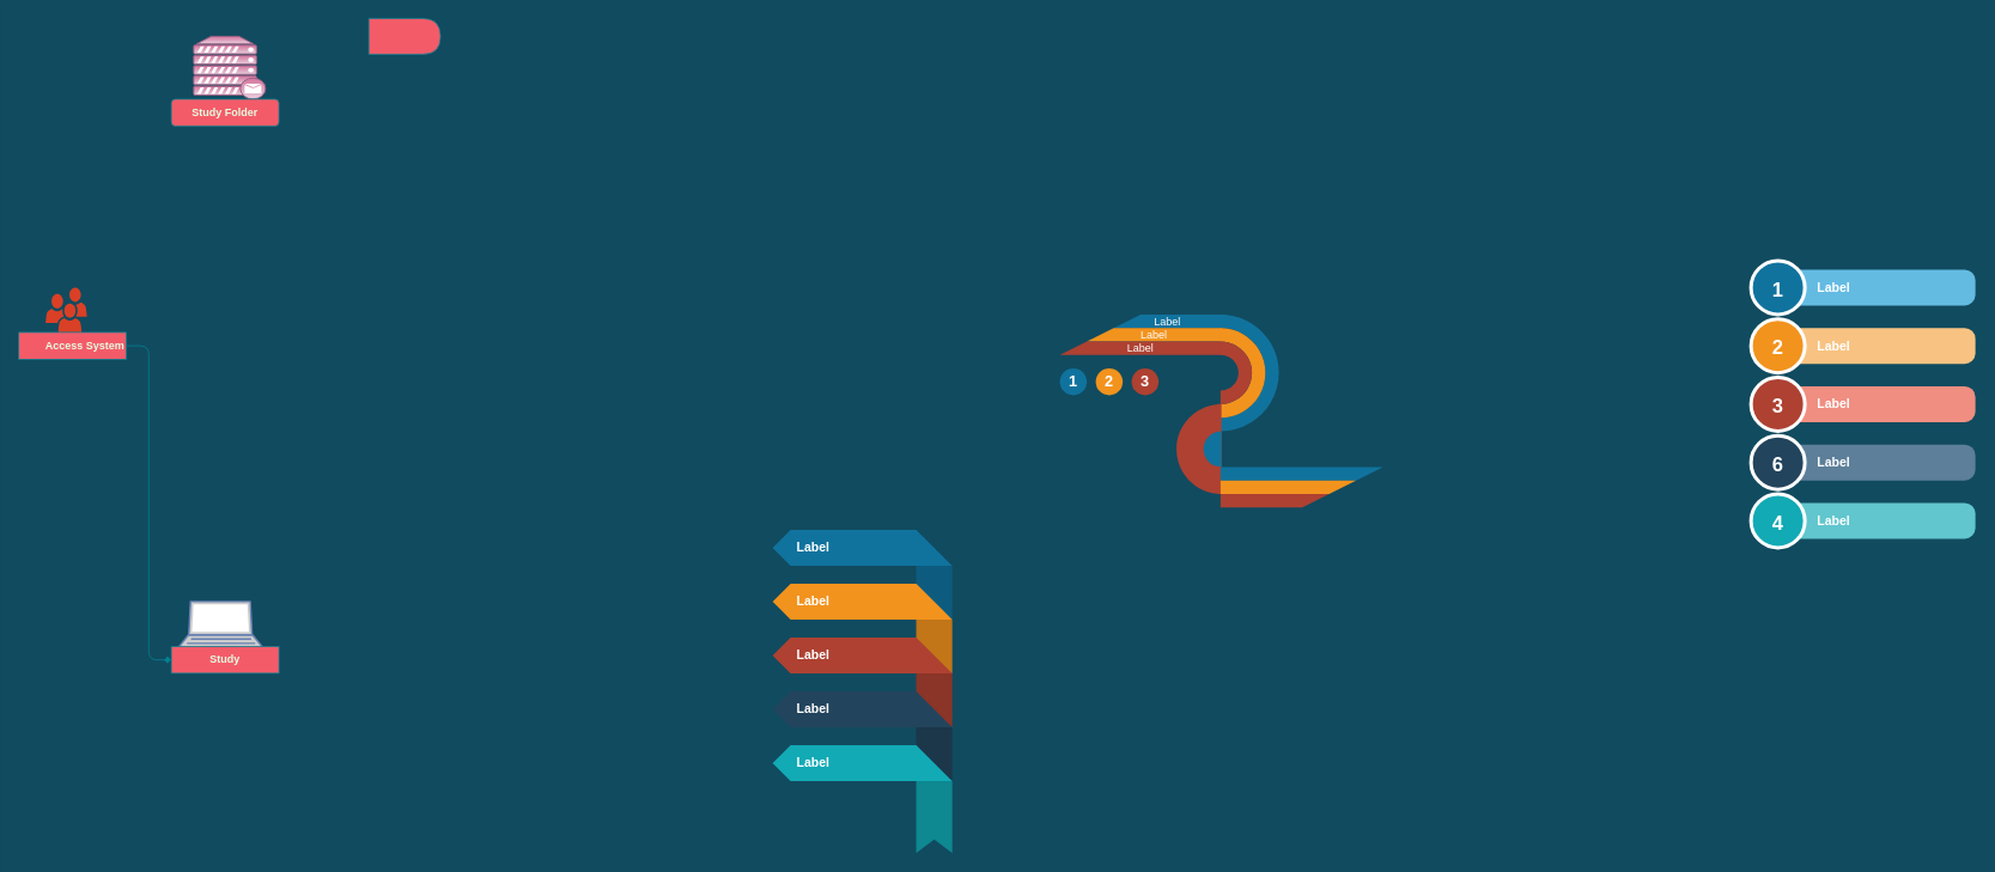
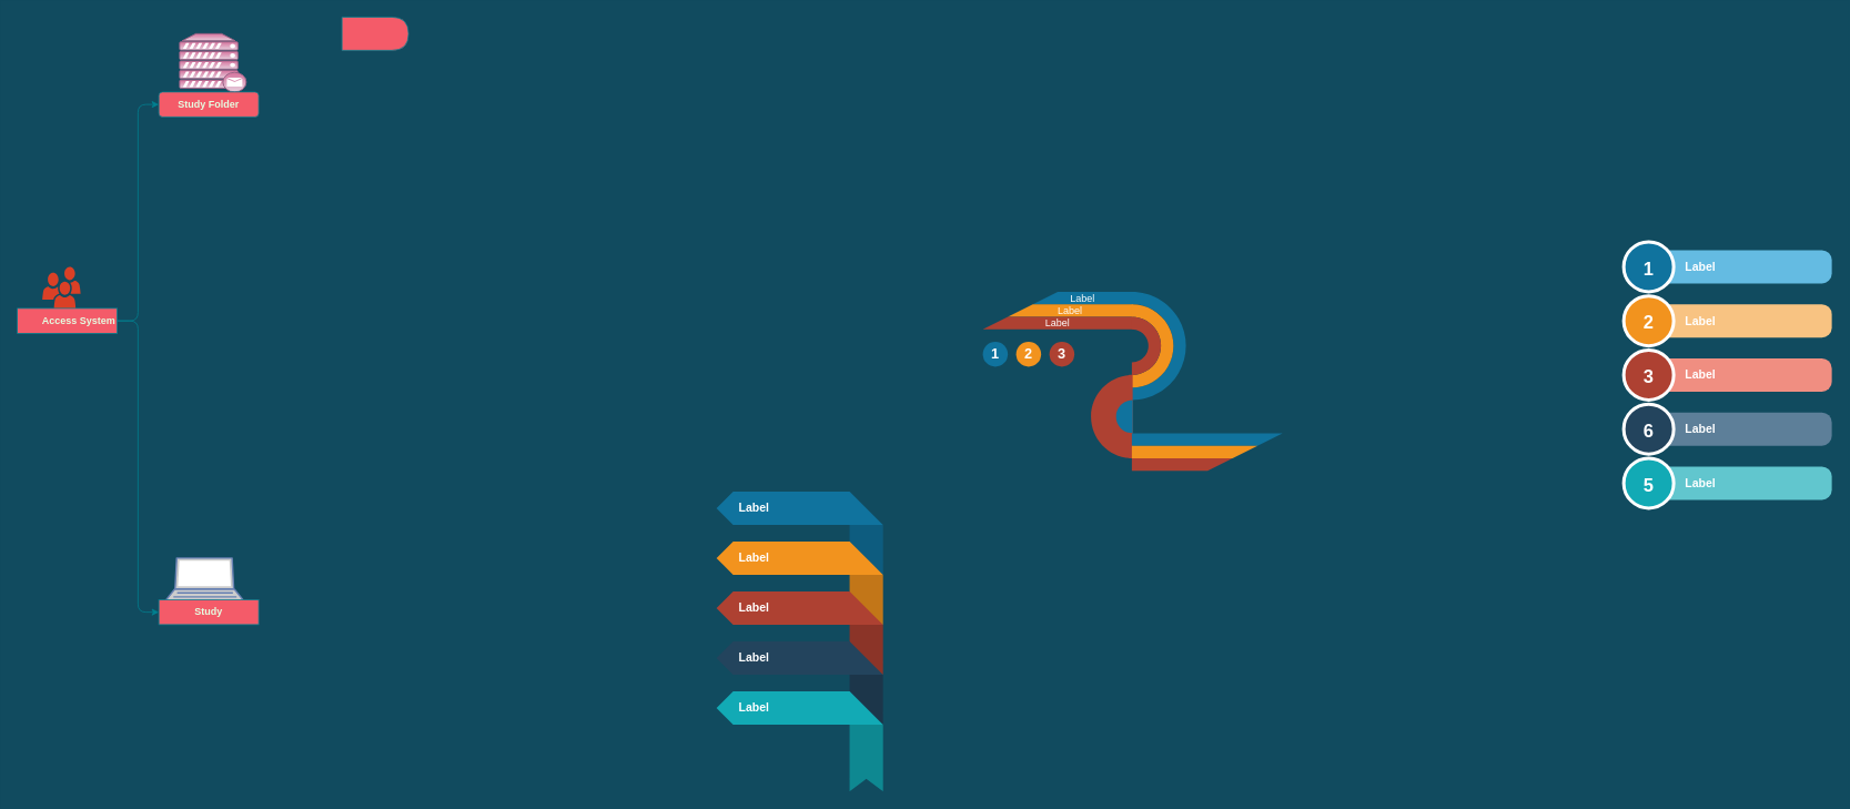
  <mxCell id="0" />
  <mxCell id="1" parent="0" />
  <mxCell id="2" value="" style="sketch=0;pointerEvents=1;shadow=0;dashed=0;html=1;strokeColor=none;labelPosition=center;verticalLabelPosition=bottom;verticalAlign=top;outlineConnect=0;align=center;shape=mxgraph.office.users.users;fillColor=#DA4026;rounded=0;fontColor=#E4FDE1;" vertex="1" parent="1"><mxGeometry x="50" y="320" width="46" height="50" as="geometry" /></mxCell>
- <mxCell id="4" style="edgeStyle=orthogonalEdgeStyle;curved=0;rounded=1;sketch=0;orthogonalLoop=1;jettySize=auto;html=1;entryX=0;entryY=0.5;entryDx=0;entryDy=0;fontFamily=Helvetica;fontColor=#E4FDE1;strokeColor=#028090;fillColor=#F45B69;endArrow=diamond;" edge="1" parent="1" source="5" target="9"><mxGeometry relative="1" as="geometry" /></mxCell>
+ <mxCell id="3" style="edgeStyle=orthogonalEdgeStyle;curved=0;rounded=1;sketch=0;orthogonalLoop=1;jettySize=auto;html=1;exitX=1;exitY=0.5;exitDx=0;exitDy=0;entryX=0;entryY=0.5;entryDx=0;entryDy=0;fontFamily=Helvetica;fontColor=#E4FDE1;strokeColor=#028090;fillColor=#F45B69;" edge="1" parent="1" source="5" target="7"><mxGeometry relative="1" as="geometry" /></mxCell>
+ <mxCell id="4" style="edgeStyle=orthogonalEdgeStyle;curved=0;rounded=1;sketch=0;orthogonalLoop=1;jettySize=auto;html=1;entryX=0;entryY=0.5;entryDx=0;entryDy=0;fontFamily=Helvetica;fontColor=#E4FDE1;strokeColor=#028090;fillColor=#F45B69;" edge="1" parent="1" source="5" target="9"><mxGeometry relative="1" as="geometry" /></mxCell>
  <mxCell id="5" value="&lt;h4&gt;Access System&lt;/h4&gt;" style="whiteSpace=wrap;html=1;rounded=0;sketch=0;fontColor=#E4FDE1;strokeColor=#028090;fillColor=#F45B69;align=right;" vertex="1" parent="1"><mxGeometry x="20" y="370" width="120" height="30" as="geometry" /></mxCell>
  <mxCell id="6" value="" style="verticalAlign=top;verticalLabelPosition=bottom;labelPosition=center;align=center;html=1;outlineConnect=0;fillColor=#e6d0de;strokeColor=#996185;gradientDirection=north;strokeWidth=2;shape=mxgraph.networks.mail_server;rounded=0;sketch=0;gradientColor=#d5739d;" vertex="1" parent="1"><mxGeometry x="215" y="40" width="80" height="70" as="geometry" /></mxCell>
  <mxCell id="7" value="&lt;h4&gt;Study Folder&lt;/h4&gt;" style="whiteSpace=wrap;html=1;sketch=0;fontColor=#E4FDE1;strokeColor=#028090;fillColor=#F45B69;align=center;rounded=1;" vertex="1" parent="1"><mxGeometry x="190" y="110" width="120" height="30" as="geometry" /></mxCell>
  <mxCell id="8" value="" style="fontColor=#0066CC;verticalAlign=top;verticalLabelPosition=bottom;labelPosition=center;align=center;html=1;outlineConnect=0;fillColor=#CCCCCC;strokeColor=#6881B3;gradientColor=none;gradientDirection=north;strokeWidth=2;shape=mxgraph.networks.laptop;rounded=0;sketch=0;fontFamily=Helvetica;" vertex="1" parent="1"><mxGeometry x="195" y="670" width="100" height="55" as="geometry" /></mxCell>
  <mxCell id="9" value="&lt;h4&gt;Study&lt;/h4&gt;" style="whiteSpace=wrap;html=1;rounded=0;sketch=0;fontColor=#E4FDE1;strokeColor=#028090;fillColor=#F45B69;align=center;" vertex="1" parent="1"><mxGeometry x="190" y="720" width="120" height="30" as="geometry" /></mxCell>
  <mxCell id="10" value="Label" style="shape=manualInput;whiteSpace=wrap;html=1;shadow=0;fillColor=#10739E;strokeColor=none;fontSize=12;fontColor=#FFFFFF;align=center;direction=north;flipV=1;rounded=0;sketch=0;fontFamily=Helvetica;" vertex="1" parent="1"><mxGeometry x="1240" y="350" width="120" height="15" as="geometry" /></mxCell>
  <mxCell id="11" value="Label" style="shape=manualInput;whiteSpace=wrap;html=1;shadow=0;fillColor=#F2931E;strokeColor=none;fontSize=12;fontColor=#FFFFFF;align=center;direction=north;flipV=1;rounded=0;sketch=0;fontFamily=Helvetica;" vertex="1" parent="1"><mxGeometry x="1210" y="365" width="150" height="15" as="geometry" /></mxCell>
  <mxCell id="12" value="Label" style="shape=manualInput;whiteSpace=wrap;html=1;shadow=0;fillColor=#AE4132;strokeColor=none;fontSize=12;fontColor=#FFFFFF;align=center;direction=north;flipV=1;rounded=0;sketch=0;fontFamily=Helvetica;" vertex="1" parent="1"><mxGeometry x="1180" y="380" width="180" height="15" as="geometry" /></mxCell>
  <mxCell id="13" value="" style="verticalLabelPosition=bottom;verticalAlign=top;html=1;shape=mxgraph.basic.partConcEllipse;fillColor=#10739E;strokeColor=none;startAngle=0;endAngle=0.5;arcWidth=0.23;shadow=0;fontSize=7;fontColor=#FFFFFF;align=left;rounded=0;sketch=0;fontFamily=Helvetica;" vertex="1" parent="1"><mxGeometry x="1294" y="350" width="130" height="130" as="geometry" /></mxCell>
  <mxCell id="14" value="" style="verticalLabelPosition=bottom;verticalAlign=top;html=1;shape=mxgraph.basic.partConcEllipse;fillColor=#F2931E;strokeColor=none;startAngle=0;endAngle=0.5;arcWidth=0.3;shadow=0;fontSize=7;fontColor=#FFFFFF;align=left;rounded=0;sketch=0;fontFamily=Helvetica;" vertex="1" parent="1"><mxGeometry x="1309" y="365" width="100" height="100" as="geometry" /></mxCell>
  <mxCell id="15" value="" style="verticalLabelPosition=bottom;verticalAlign=top;html=1;shape=mxgraph.basic.partConcEllipse;fillColor=#AE4132;strokeColor=none;startAngle=0;endAngle=0.5;arcWidth=0.43;shadow=0;fontSize=7;fontColor=#FFFFFF;align=left;rounded=0;sketch=0;fontFamily=Helvetica;" vertex="1" parent="1"><mxGeometry x="1324" y="380" width="70" height="70" as="geometry" /></mxCell>
  <mxCell id="16" value="" style="verticalLabelPosition=bottom;verticalAlign=top;html=1;shape=mxgraph.basic.partConcEllipse;fillColor=#AE4132;strokeColor=none;startAngle=0.5;endAngle=0.0;arcWidth=0.23;shadow=0;fontSize=7;fontColor=#FFFFFF;align=left;rounded=0;sketch=0;fontFamily=Helvetica;" vertex="1" parent="1"><mxGeometry x="1295" y="435" width="130" height="130" as="geometry" /></mxCell>
  <mxCell id="17" value="" style="verticalLabelPosition=bottom;verticalAlign=top;html=1;shape=mxgraph.basic.partConcEllipse;fillColor=#F2931E;strokeColor=none;startAngle=0.5;endAngle=0.0;arcWidth=0.3;shadow=0;fontSize=7;fontColor=#FFFFFF;align=left;rounded=0;sketch=0;fontFamily=Helvetica;" vertex="1" parent="1"><mxGeometry x="1310" y="450" width="100" height="100" as="geometry" /></mxCell>
  <mxCell id="18" value="" style="verticalLabelPosition=bottom;verticalAlign=top;html=1;shape=mxgraph.basic.partConcEllipse;fillColor=#10739E;strokeColor=none;startAngle=0.5;endAngle=0.0;arcWidth=0.43;shadow=0;fontSize=7;fontColor=#FFFFFF;align=left;rounded=0;sketch=0;fontFamily=Helvetica;" vertex="1" parent="1"><mxGeometry x="1325" y="465" width="70" height="70" as="geometry" /></mxCell>
  <mxCell id="19" value="" style="shape=manualInput;whiteSpace=wrap;html=1;shadow=0;fillColor=#10739E;strokeColor=none;fontSize=12;fontColor=#FFFFFF;align=center;direction=north;flipH=1;rounded=0;sketch=0;fontFamily=Helvetica;" vertex="1" parent="1"><mxGeometry x="1359" y="520" width="181" height="15" as="geometry" /></mxCell>
  <mxCell id="20" value="" style="shape=manualInput;whiteSpace=wrap;html=1;shadow=0;fillColor=#F2931E;strokeColor=none;fontSize=12;fontColor=#FFFFFF;align=center;direction=north;flipH=1;rounded=0;sketch=0;fontFamily=Helvetica;" vertex="1" parent="1"><mxGeometry x="1359" y="535" width="151" height="15" as="geometry" /></mxCell>
  <mxCell id="21" value="" style="shape=manualInput;whiteSpace=wrap;html=1;shadow=0;fillColor=#AE4132;strokeColor=none;fontSize=12;fontColor=#FFFFFF;align=center;direction=north;flipH=1;rounded=0;sketch=0;fontFamily=Helvetica;" vertex="1" parent="1"><mxGeometry x="1359" y="550" width="121" height="15" as="geometry" /></mxCell>
  <mxCell id="22" value="1" style="ellipse;whiteSpace=wrap;html=1;aspect=fixed;shadow=0;strokeColor=none;fillColor=#10739E;fontSize=17;fontColor=#FFFFFF;align=center;fontStyle=1;rounded=0;sketch=0;fontFamily=Helvetica;" vertex="1" parent="1"><mxGeometry x="1180" y="410" width="30" height="30" as="geometry" /></mxCell>
  <mxCell id="23" value="2" style="ellipse;whiteSpace=wrap;html=1;aspect=fixed;shadow=0;strokeColor=none;fillColor=#F2931E;fontSize=17;fontColor=#FFFFFF;align=center;fontStyle=1;rounded=0;sketch=0;fontFamily=Helvetica;" vertex="1" parent="1"><mxGeometry x="1220" y="410" width="30" height="30" as="geometry" /></mxCell>
  <mxCell id="24" value="3" style="ellipse;whiteSpace=wrap;html=1;aspect=fixed;shadow=0;strokeColor=none;fillColor=#AE4132;fontSize=17;fontColor=#FFFFFF;align=center;fontStyle=1;rounded=0;sketch=0;fontFamily=Helvetica;" vertex="1" parent="1"><mxGeometry x="1260" y="410" width="30" height="30" as="geometry" /></mxCell>
  <mxCell id="25" value="Label" style="html=1;shape=mxgraph.infographic.bannerHalfFold;dx=40;dx2=20;notch=15;fillColor=#10739E;strokeColor=none;align=left;verticalAlign=top;fontColor=#ffffff;fontSize=14;fontStyle=1;spacingLeft=25;spacingTop=5;rounded=0;sketch=0;fontFamily=Helvetica;" vertex="1" parent="1"><mxGeometry x="860" y="590" width="200" height="100" as="geometry" /></mxCell>
  <mxCell id="26" value="Label" style="html=1;shape=mxgraph.infographic.bannerHalfFold;dx=40;dx2=20;notch=15;fillColor=#F2931E;strokeColor=none;align=left;verticalAlign=top;fontColor=#ffffff;fontSize=14;fontStyle=1;spacingLeft=25;spacingTop=5;rounded=0;sketch=0;fontFamily=Helvetica;" vertex="1" parent="1"><mxGeometry x="860" y="650" width="200" height="100" as="geometry" /></mxCell>
  <mxCell id="27" value="Label" style="html=1;shape=mxgraph.infographic.bannerHalfFold;dx=40;dx2=20;notch=15;fillColor=#AE4132;strokeColor=none;align=left;verticalAlign=top;fontColor=#ffffff;fontSize=14;fontStyle=1;spacingLeft=25;spacingTop=5;rounded=0;sketch=0;fontFamily=Helvetica;" vertex="1" parent="1"><mxGeometry x="860" y="710" width="200" height="100" as="geometry" /></mxCell>
  <mxCell id="28" value="Label" style="html=1;shape=mxgraph.infographic.bannerHalfFold;dx=40;dx2=20;notch=15;fillColor=#23445D;strokeColor=none;align=left;verticalAlign=top;fontColor=#ffffff;fontSize=14;fontStyle=1;spacingLeft=25;spacingTop=5;rounded=0;sketch=0;fontFamily=Helvetica;" vertex="1" parent="1"><mxGeometry x="860" y="770" width="200" height="100" as="geometry" /></mxCell>
  <mxCell id="29" value="Label" style="html=1;shape=mxgraph.infographic.bannerHalfFold;dx=40;dx2=20;notch=15;fillColor=#12AAB5;strokeColor=none;align=left;verticalAlign=top;fontColor=#ffffff;fontSize=14;fontStyle=1;spacingLeft=25;spacingTop=5;rounded=0;sketch=0;fontFamily=Helvetica;" vertex="1" parent="1"><mxGeometry x="860" y="830" width="200" height="120" as="geometry" /></mxCell>
  <mxCell id="30" value="Label" style="shape=rect;rounded=1;whiteSpace=wrap;html=1;shadow=0;strokeColor=none;fillColor=#64BBE2;arcSize=30;fontSize=14;spacingLeft=42;fontStyle=1;fontColor=#FFFFFF;align=left;sketch=0;fontFamily=Helvetica;" vertex="1" parent="1"><mxGeometry x="1980" y="300" width="220" height="40" as="geometry" /></mxCell>
  <mxCell id="31" value="1" style="shape=ellipse;perimeter=ellipsePerimeter;fontSize=22;fontStyle=1;shadow=0;strokeColor=#ffffff;fillColor=#10739E;strokeWidth=4;fontColor=#ffffff;align=center;rounded=0;sketch=0;fontFamily=Helvetica;" vertex="1" parent="1"><mxGeometry x="1950" y="290" width="60" height="60" as="geometry" /></mxCell>
  <mxCell id="32" value="Label" style="shape=rect;rounded=1;whiteSpace=wrap;html=1;shadow=0;strokeColor=none;fillColor=#F8C382;arcSize=30;fontSize=14;spacingLeft=42;fontStyle=1;fontColor=#FFFFFF;align=left;sketch=0;fontFamily=Helvetica;" vertex="1" parent="1"><mxGeometry x="1980" y="365" width="220" height="40" as="geometry" /></mxCell>
  <mxCell id="33" value="2" style="shape=ellipse;perimeter=ellipsePerimeter;fontSize=22;fontStyle=1;shadow=0;strokeColor=#ffffff;fillColor=#F2931E;strokeWidth=4;fontColor=#ffffff;align=center;rounded=0;sketch=0;fontFamily=Helvetica;" vertex="1" parent="1"><mxGeometry x="1950" y="355" width="60" height="60" as="geometry" /></mxCell>
  <mxCell id="34" value="Label" style="shape=rect;rounded=1;whiteSpace=wrap;html=1;shadow=0;strokeColor=none;fillColor=#F08E81;arcSize=30;fontSize=14;spacingLeft=42;fontStyle=1;fontColor=#FFFFFF;align=left;sketch=0;fontFamily=Helvetica;" vertex="1" parent="1"><mxGeometry x="1980" y="430" width="220" height="40" as="geometry" /></mxCell>
  <mxCell id="35" value="3" style="shape=ellipse;perimeter=ellipsePerimeter;fontSize=22;fontStyle=1;shadow=0;strokeColor=#ffffff;fillColor=#AE4132;strokeWidth=4;fontColor=#ffffff;align=center;rounded=0;sketch=0;fontFamily=Helvetica;" vertex="1" parent="1"><mxGeometry x="1950" y="420" width="60" height="60" as="geometry" /></mxCell>
  <mxCell id="36" value="Label" style="shape=rect;rounded=1;whiteSpace=wrap;html=1;shadow=0;strokeColor=none;fillColor=#5D7F99;arcSize=30;fontSize=14;spacingLeft=42;fontStyle=1;fontColor=#FFFFFF;align=left;sketch=0;fontFamily=Helvetica;" vertex="1" parent="1"><mxGeometry x="1980" y="495" width="220" height="40" as="geometry" /></mxCell>
  <mxCell id="37" value="6" style="shape=ellipse;perimeter=ellipsePerimeter;fontSize=22;fontStyle=1;shadow=0;strokeColor=#ffffff;fillColor=#23445D;strokeWidth=4;fontColor=#ffffff;align=center;rounded=0;sketch=0;fontFamily=Helvetica;" vertex="1" parent="1"><mxGeometry x="1950" y="485" width="60" height="60" as="geometry" /></mxCell>
  <mxCell id="38" value="Label" style="shape=rect;rounded=1;whiteSpace=wrap;html=1;shadow=0;strokeColor=none;fillColor=#61C6CE;arcSize=30;fontSize=14;spacingLeft=42;fontStyle=1;fontColor=#FFFFFF;align=left;sketch=0;fontFamily=Helvetica;" vertex="1" parent="1"><mxGeometry x="1980" y="560" width="220" height="40" as="geometry" /></mxCell>
- <mxCell id="39" value="4" style="shape=ellipse;perimeter=ellipsePerimeter;fontSize=22;fontStyle=1;shadow=0;strokeColor=#ffffff;fillColor=#12AAB5;strokeWidth=4;fontColor=#ffffff;align=center;rounded=0;sketch=0;fontFamily=Helvetica;" vertex="1" parent="1"><mxGeometry x="1950" y="550" width="60" height="60" as="geometry" /></mxCell>
+ <mxCell id="39" value="5" style="shape=ellipse;perimeter=ellipsePerimeter;fontSize=22;fontStyle=1;shadow=0;strokeColor=#ffffff;fillColor=#12AAB5;strokeWidth=4;fontColor=#ffffff;align=center;rounded=0;sketch=0;fontFamily=Helvetica;" vertex="1" parent="1"><mxGeometry x="1950" y="550" width="60" height="60" as="geometry" /></mxCell>
  <mxCell id="40" value="" style="shape=delay;whiteSpace=wrap;html=1;rounded=0;sketch=0;fontFamily=Helvetica;fontColor=#E4FDE1;strokeColor=#028090;fillColor=#F45B69;" vertex="1" parent="1"><mxGeometry x="410" y="20" width="80" height="40" as="geometry" /></mxCell>
